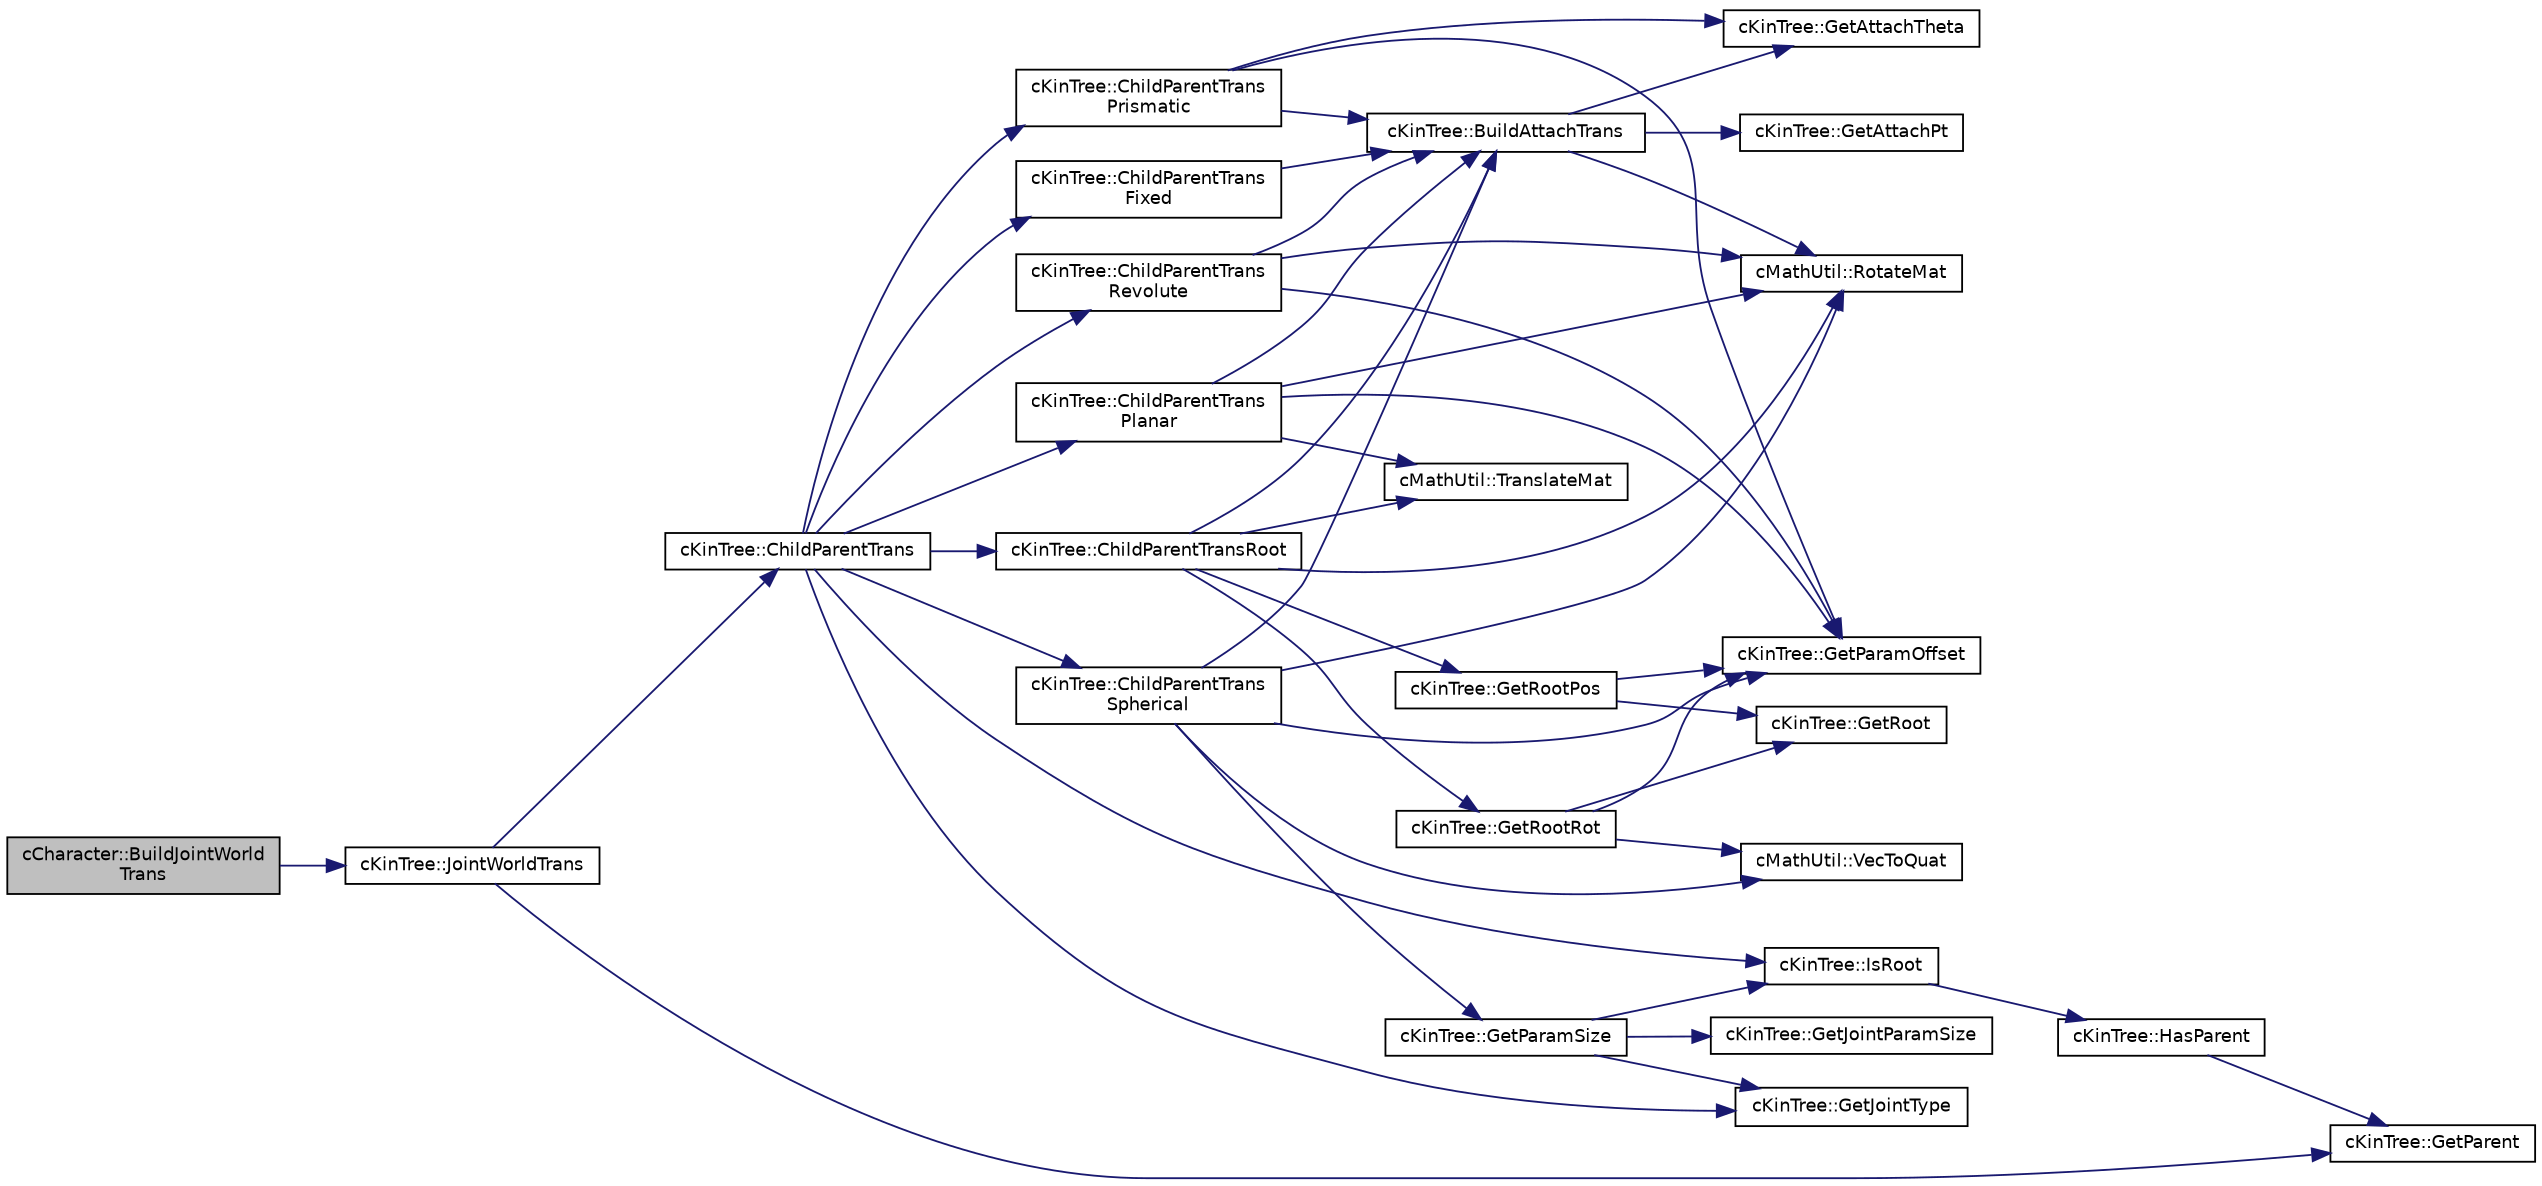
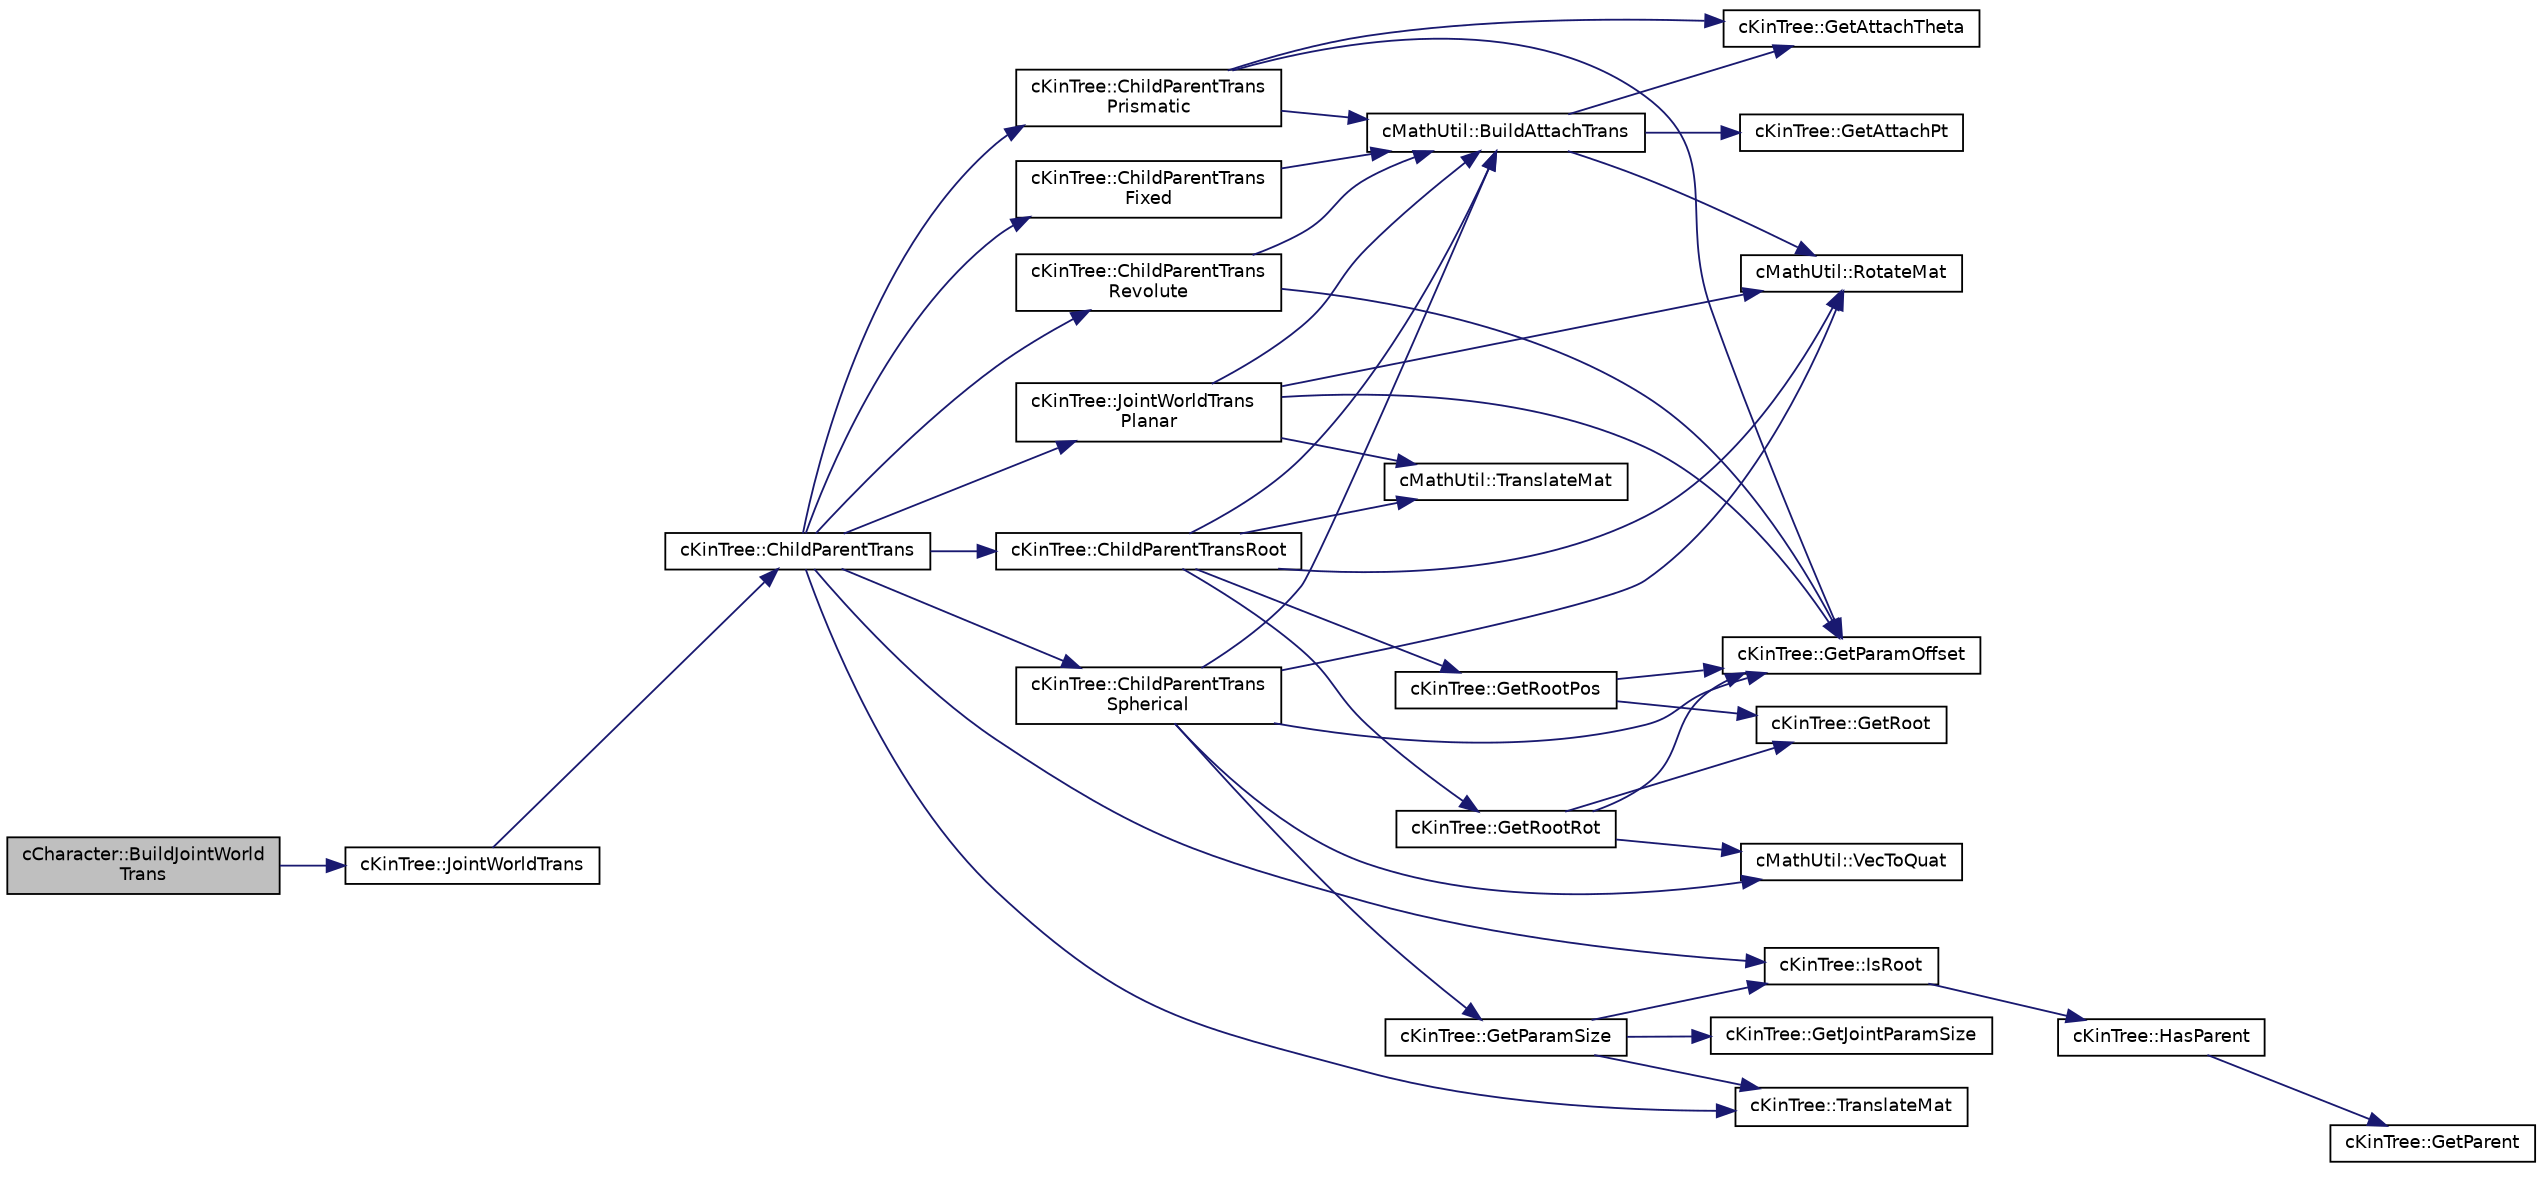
  digraph {
    rankdir=LR
    node [color=black fillcolor=white fontname=Helvetica fontsize=10 shape=record style=filled]
    edge [color=midnightblue fontname=Helvetica fontsize=10 labelfontname=Helvetica labelfontsize=10 style=solid]
    n1 [fillcolor=grey75 fontcolor=black height=0.2 label="cCharacter::BuildJointWorld\lTrans" width=0.4]
    n2 [height=0.2 label="cKinTree::JointWorldTrans" width=0.4]
    n3 [height=0.2 label="cKinTree::ChildParentTrans" width=0.4]
    n4 [height=0.2 label="cKinTree::GetParent" width=0.4]
    n5 [height=0.2 label="cKinTree::ChildParentTrans\lFixed" width=0.4]
-   n6 [height=0.2 label="cKinTree::ChildParentTrans\lPlanar" width=0.4]
+   n6 [height=0.2 label="cKinTree::JointWorldTrans\lPlanar" width=0.4]
    n7 [height=0.2 label="cKinTree::ChildParentTrans\lPrismatic" width=0.4]
    n8 [height=0.2 label="cKinTree::ChildParentTrans\lRevolute" width=0.4]
    n9 [height=0.2 label="cKinTree::ChildParentTransRoot" width=0.4]
    n10 [height=0.2 label="cKinTree::ChildParentTrans\lSpherical" width=0.4]
-   n11 [height=0.2 label="cKinTree::GetJointType" width=0.4]
+   n11 [height=0.2 label="cKinTree::TranslateMat" width=0.4]
    n12 [height=0.2 label="cKinTree::IsRoot" width=0.4]
-   n13 [height=0.2 label="cKinTree::BuildAttachTrans" width=0.4]
+   n13 [height=0.2 label="cMathUtil::BuildAttachTrans" width=0.4]
    n14 [height=0.2 label="cMathUtil::RotateMat" width=0.4]
    n15 [height=0.2 label="cKinTree::GetParamOffset" width=0.4]
    n16 [height=0.2 label="cMathUtil::TranslateMat" width=0.4]
    n17 [height=0.2 label="cKinTree::GetAttachTheta" width=0.4]
    n18 [height=0.2 label="cKinTree::GetRootPos" width=0.4]
    n19 [height=0.2 label="cKinTree::GetRootRot" width=0.4]
    n20 [height=0.2 label="cMathUtil::VecToQuat" width=0.4]
    n21 [height=0.2 label="cKinTree::GetParamSize" width=0.4]
    n22 [height=0.2 label="cKinTree::HasParent" width=0.4]
    n23 [height=0.2 label="cKinTree::GetAttachPt" width=0.4]
    n24 [height=0.2 label="cKinTree::GetRoot" width=0.4]
    n25 [height=0.2 label="cKinTree::GetJointParamSize" width=0.4]
    n1 -> n2
    n2 -> n3
-   n2 -> n4
    n3 -> n5
    n3 -> n6
    n3 -> n7
    n3 -> n8
    n3 -> n9
    n3 -> n10
    n3 -> n11
    n3 -> n12
    n5 -> n13
    n6 -> n13
    n6 -> n14
    n6 -> n15
    n6 -> n16
    n7 -> n13
    n7 -> n15
    n7 -> n17
    n8 -> n13
-   n8 -> n14
    n8 -> n15
    n9 -> n13
    n9 -> n14
    n9 -> n16
    n9 -> n18
    n9 -> n19
    n10 -> n13
    n10 -> n14
    n10 -> n15
    n10 -> n20
    n10 -> n21
    n12 -> n22
    n13 -> n14
    n13 -> n17
    n13 -> n23
    n18 -> n15
    n18 -> n24
    n19 -> n15
    n19 -> n20
    n19 -> n24
    n21 -> n11
    n21 -> n12
    n21 -> n25
    n22 -> n4
  }
